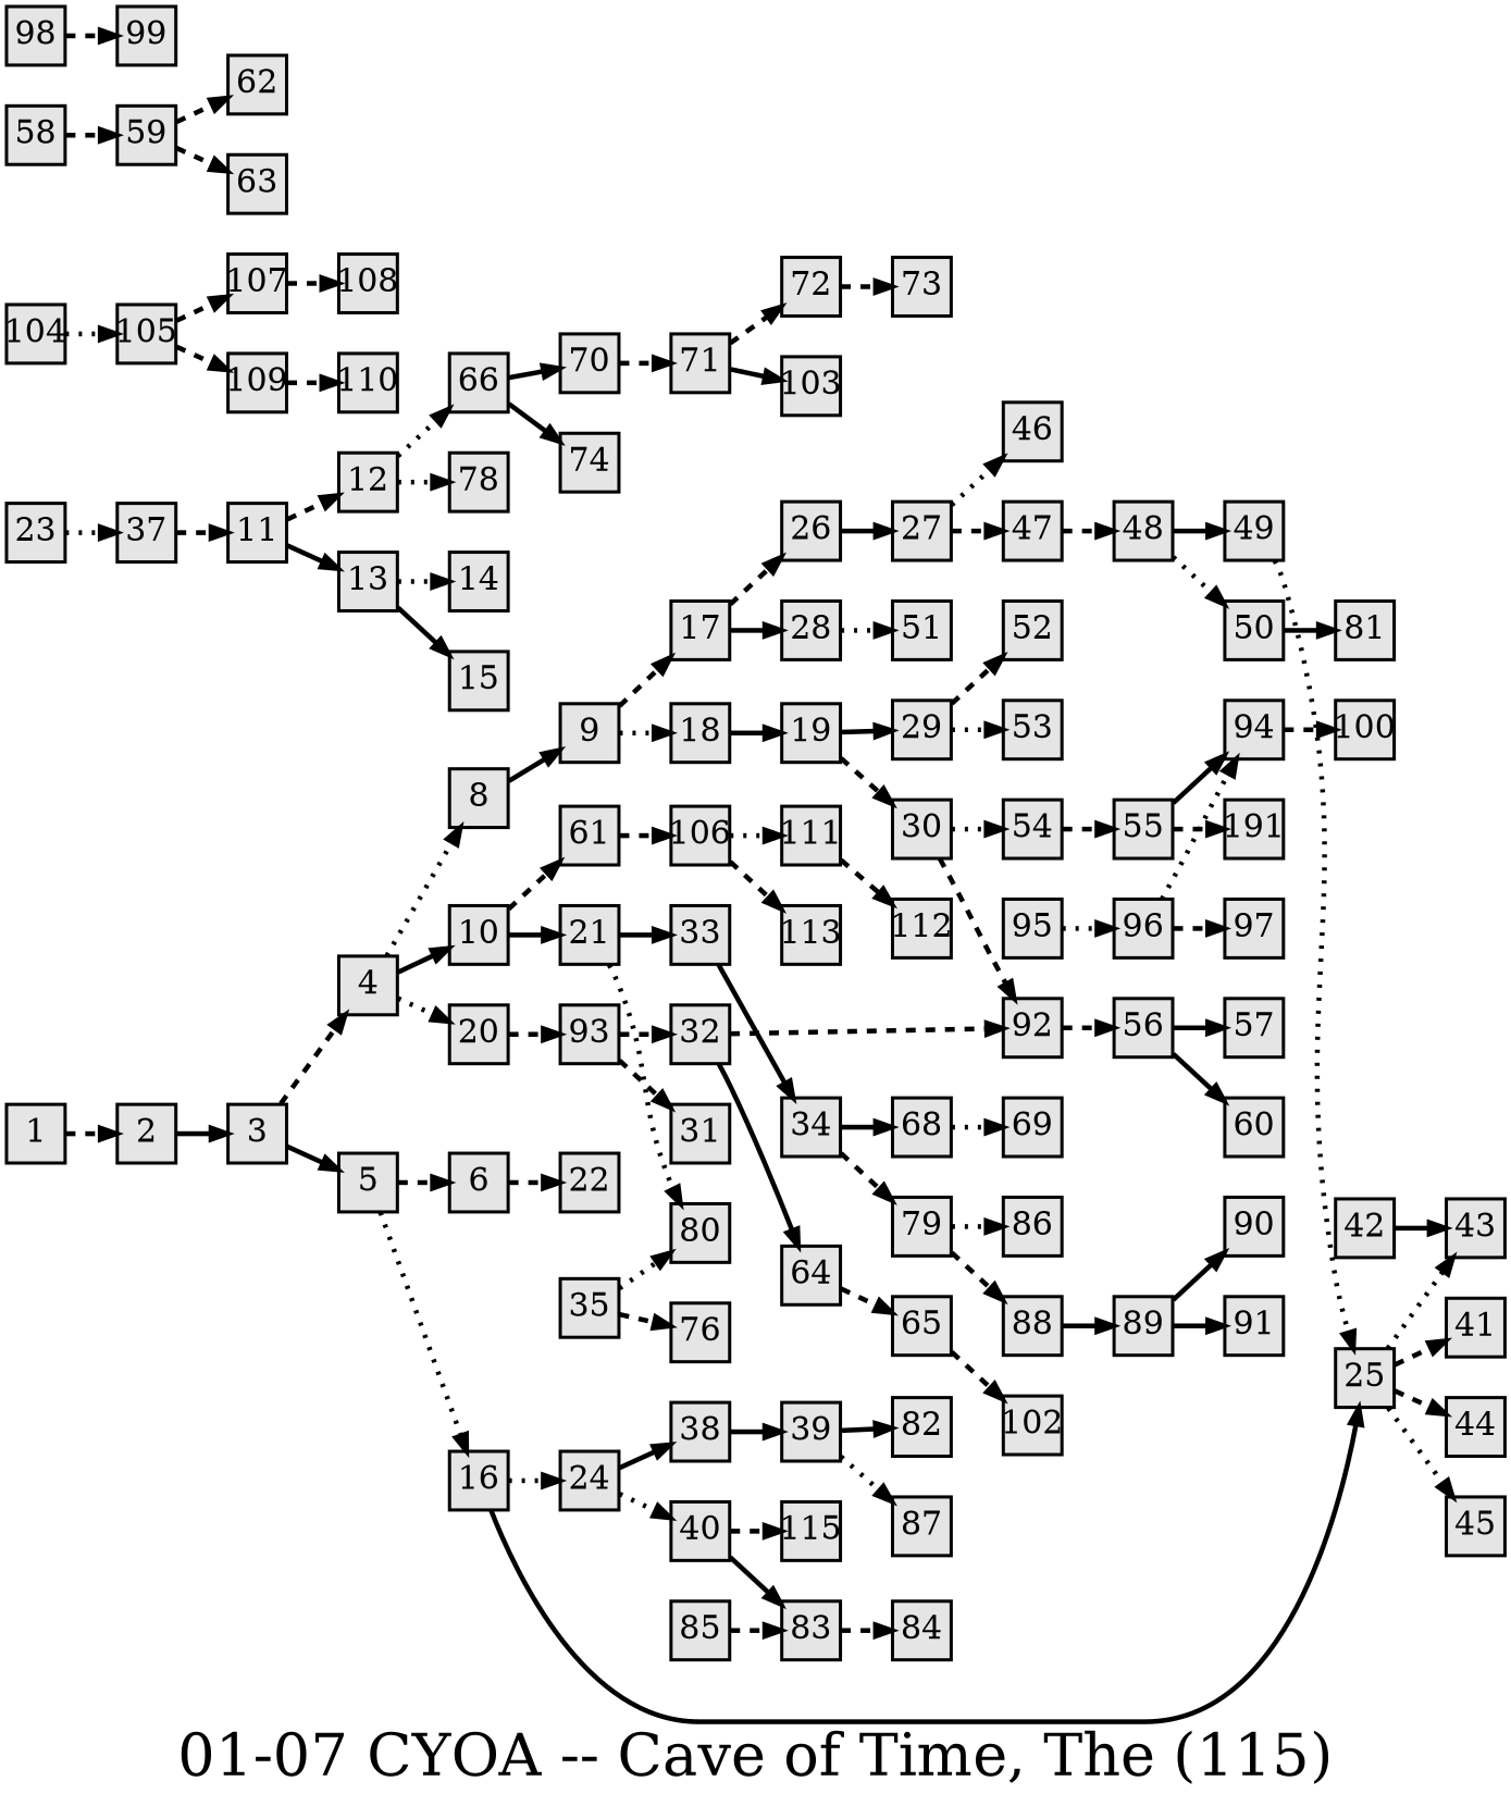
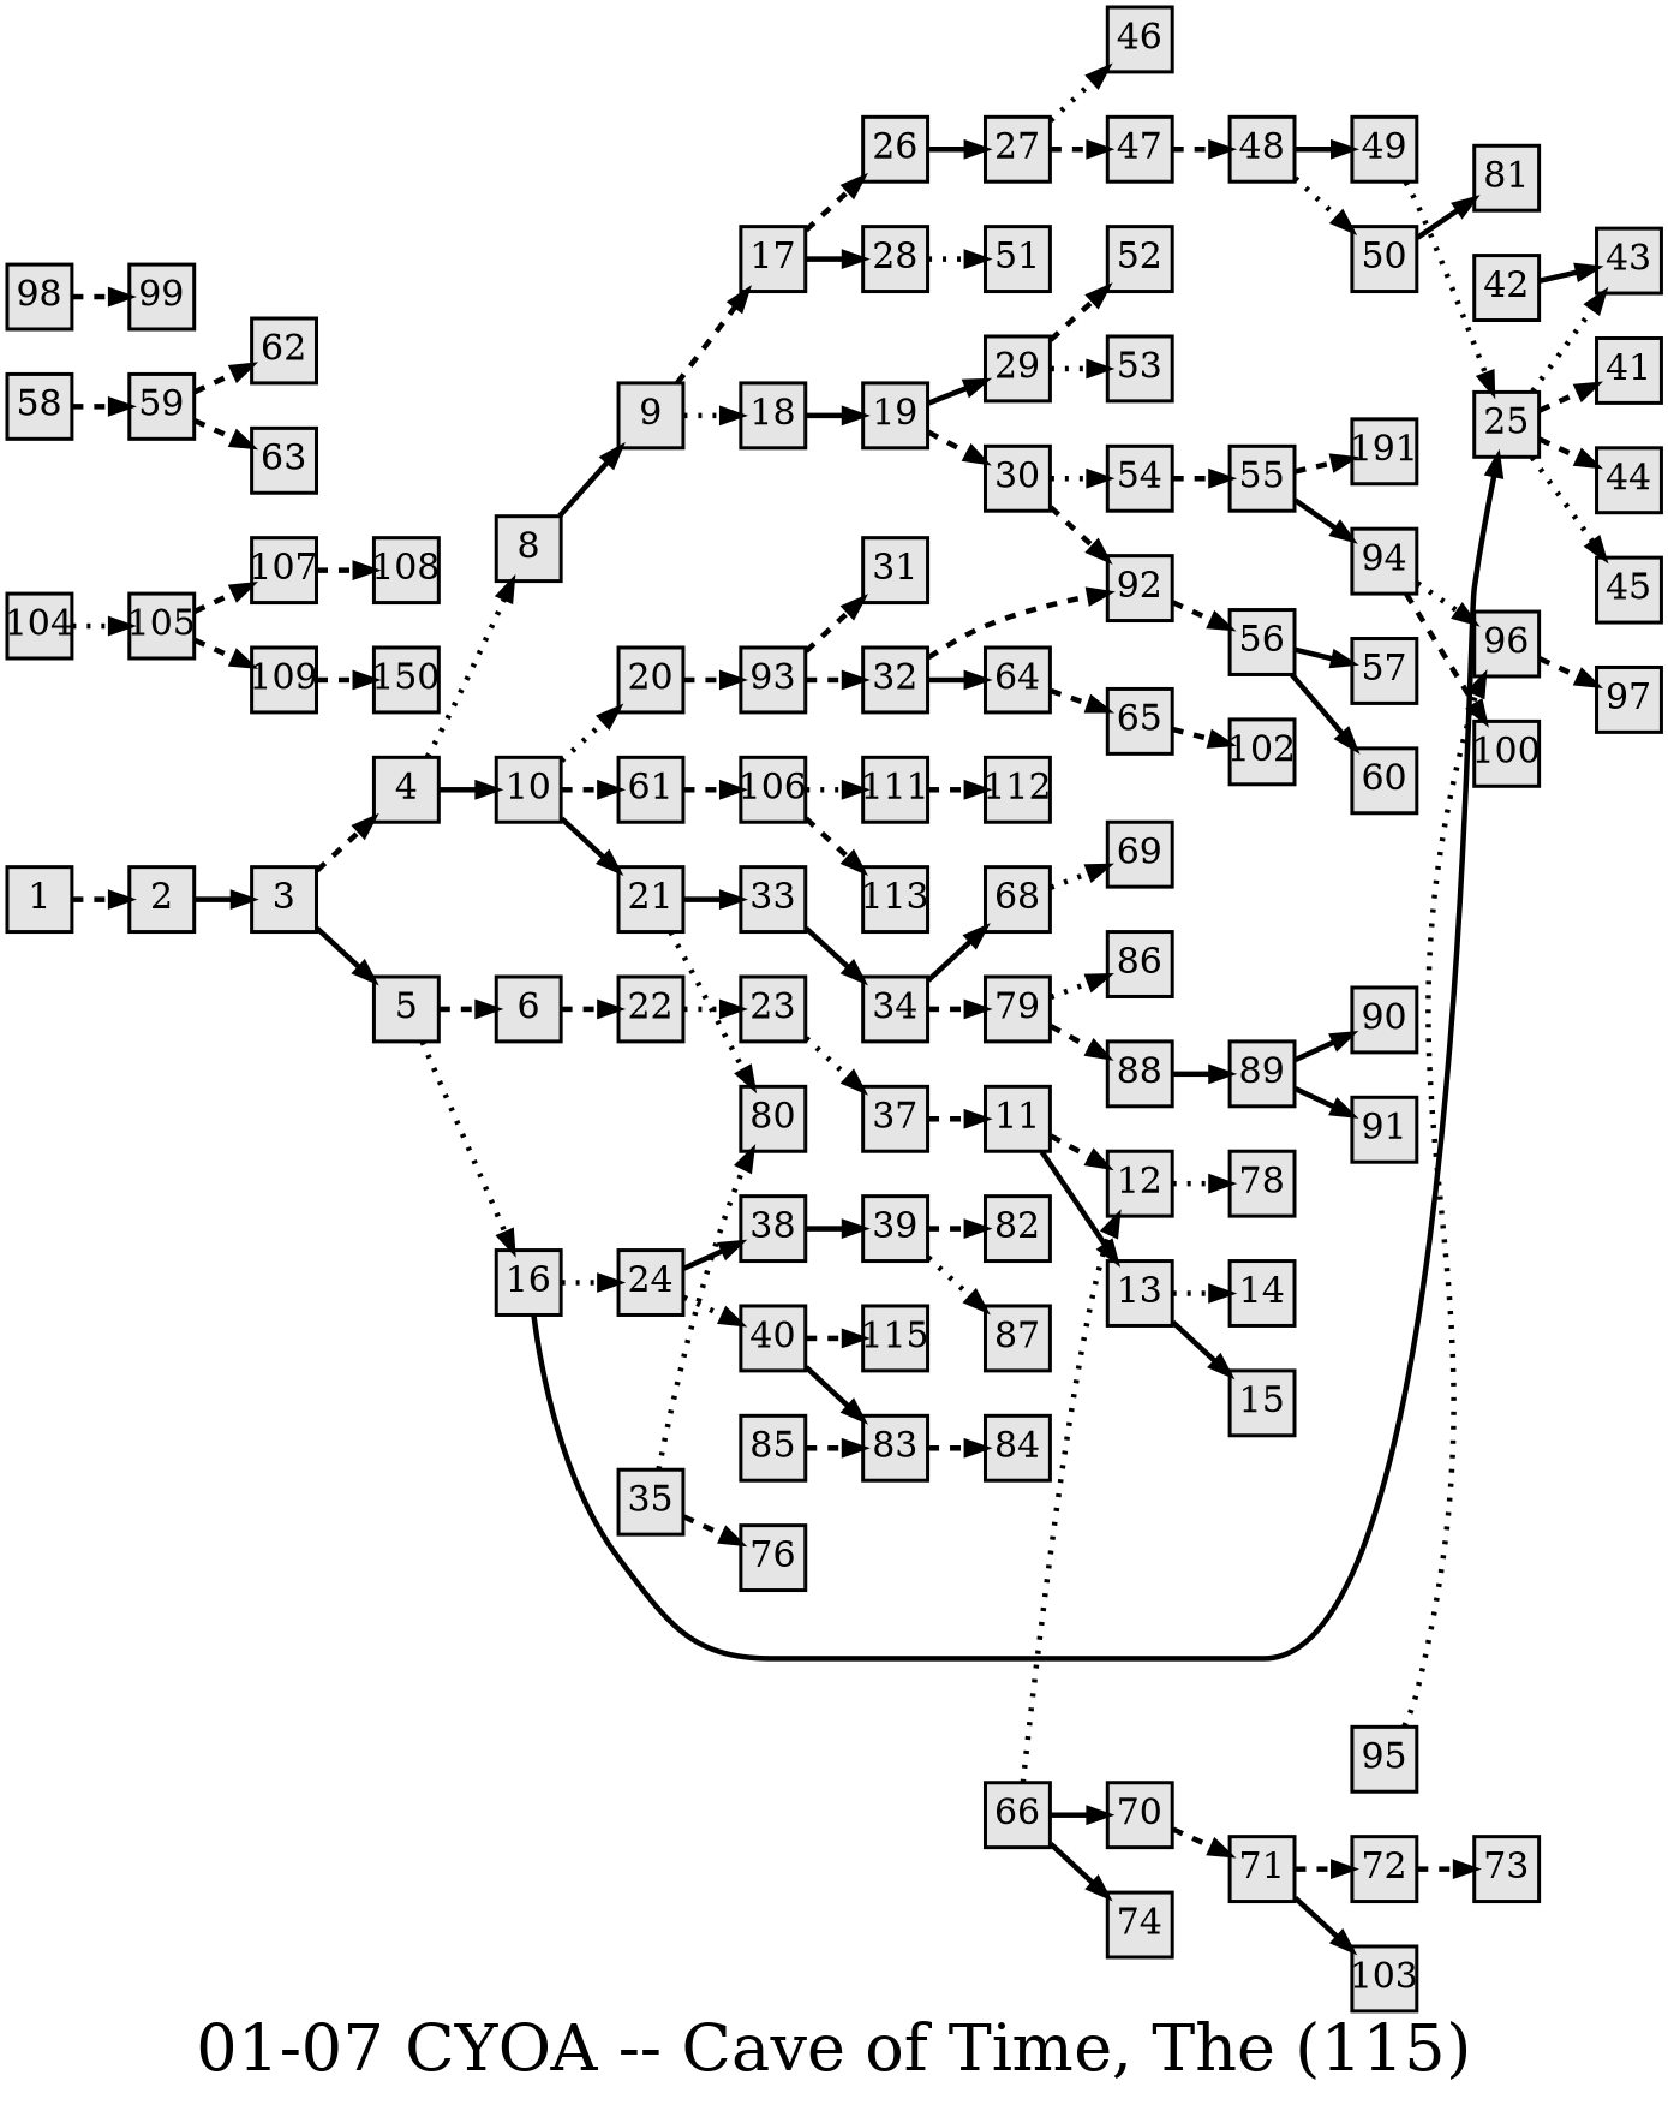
  digraph {
    fontsize=36
    label="01-07 CYOA -- Cave of Time, The (115)"
    nodesep=0.35
    ordering=out
    rankdir=LR
    ranksep=0.45
    node [fillcolor=grey90 fixedsize=true fontsize=20 labelfloat=true margin="0,0" penwidth=2 regular=true shape=rect style=filled]
    edge [fontsize=12 labelfloat=true penwidth=3 style=dashed]
    1
    2
    3
    4
    5
    8
    10
    6
    16
    9
    20
    61
    21
    22
    24
    25
    17
    18
    93
    106
    33
    80
    23
    38
    40
    43
    41
    44
    45
    37
    26
    28
    19
    27
    51
    29
    30
    32
    31
    104
    105
    111
    113
    34
    35
    76
    11
    12
    13
    66
    78
    14
    15
    70
    74
    71
    39
    115
    83
    46
    47
    52
    53
    54
    92
    55
    56
    64
    68
    79
    82
    87
    84
    48
    49
    50
    94
    n78 [label=191]
    57
    60
    58
    59
    65
    62
    63
    102
    69
    86
    88
    89
    85
    42
    81
    96
    100
    98
    99
    97
    107
    109
    112
    72
    103
    73
    90
    91
    95
    108
-   110
+   110 [label=150]
    1 -> 2
    2 -> 3 [style=bold]
    3 -> 4
    3 -> 5 [style=bold]
    4 -> 8 [style=dotted]
    4 -> 10 [style=bold]
    5 -> 6
    5 -> 16 [style=dotted]
    8 -> 9 [style=bold]
-   4 -> 20 [style=dotted]
+   10 -> 20 [style=dotted]
    10 -> 61
    10 -> 21 [style=bold]
    6 -> 22
    16 -> 24 [style=dotted]
    16 -> 25 [style=bold]
    9 -> 17
    9 -> 18 [style=dotted]
    20 -> 93
    61 -> 106
    21 -> 33 [style=bold]
    21 -> 80 [style=dotted]
+   22 -> 23 [style=dotted]
    24 -> 38 [style=bold]
    24 -> 40 [style=dotted]
    25 -> 43 [style=dotted]
    25 -> 41
    25 -> 44
    25 -> 45 [style=dotted]
    17 -> 26
    17 -> 28 [style=bold]
    18 -> 19 [style=bold]
    93 -> 32
    93 -> 31
    106 -> 111 [style=dotted]
    106 -> 113
    33 -> 34 [style=bold]
    23 -> 37 [style=dotted]
    38 -> 39 [style=bold]
    40 -> 115
    40 -> 83 [style=bold]
    37 -> 11
    26 -> 27 [style=bold]
    28 -> 51 [style=dotted]
    19 -> 29 [style=bold]
    19 -> 30
    27 -> 46 [style=dotted]
    27 -> 47
    29 -> 52
    29 -> 53 [style=dotted]
    30 -> 54 [style=dotted]
    30 -> 92
    32 -> 92
    32 -> 64 [style=bold]
    104 -> 105 [style=dotted]
    105 -> 107
    105 -> 109
    111 -> 112
    34 -> 68 [style=bold]
    34 -> 79
    35 -> 80 [style=dotted]
    35 -> 76
    11 -> 12
    11 -> 13 [style=bold]
-   12 -> 66 [style=dotted]
+   66 -> 12 [style=dotted]
    12 -> 78 [style=dotted]
    13 -> 14 [style=dotted]
    13 -> 15 [style=bold]
    66 -> 70 [style=bold]
    66 -> 74 [style=bold]
    70 -> 71
    71 -> 72
    71 -> 103 [style=bold]
-   39 -> 82 [style=bold]
+   39 -> 82
    39 -> 87 [style=dotted]
    83 -> 84
    47 -> 48
    54 -> 55
    92 -> 56
    55 -> 94 [style=bold]
    55 -> n78
    56 -> 57 [style=bold]
    56 -> 60 [style=bold]
    64 -> 65
    68 -> 69 [style=dotted]
    79 -> 86 [style=dotted]
    79 -> 88
    48 -> 49 [style=bold]
    48 -> 50 [style=dotted]
    49 -> 25 [style=dotted]
    50 -> 81 [style=bold]
-   96 -> 94 [style=dotted]
+   94 -> 96 [style=dotted]
    94 -> 100
    58 -> 59
    59 -> 62
    59 -> 63
    65 -> 102
    88 -> 89 [style=bold]
    89 -> 90 [style=bold]
    89 -> 91 [style=bold]
    85 -> 83
    42 -> 43 [style=bold]
    96 -> 97
    98 -> 99
    107 -> 108
    109 -> 110
    72 -> 73
    95 -> 96 [style=dotted]
  }
